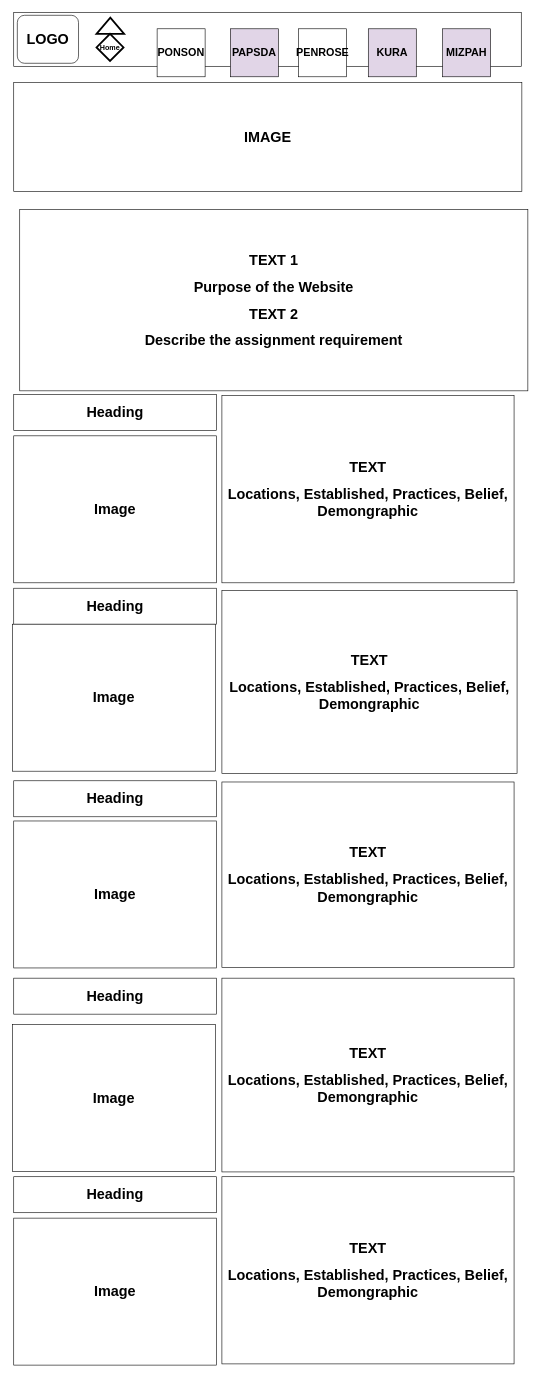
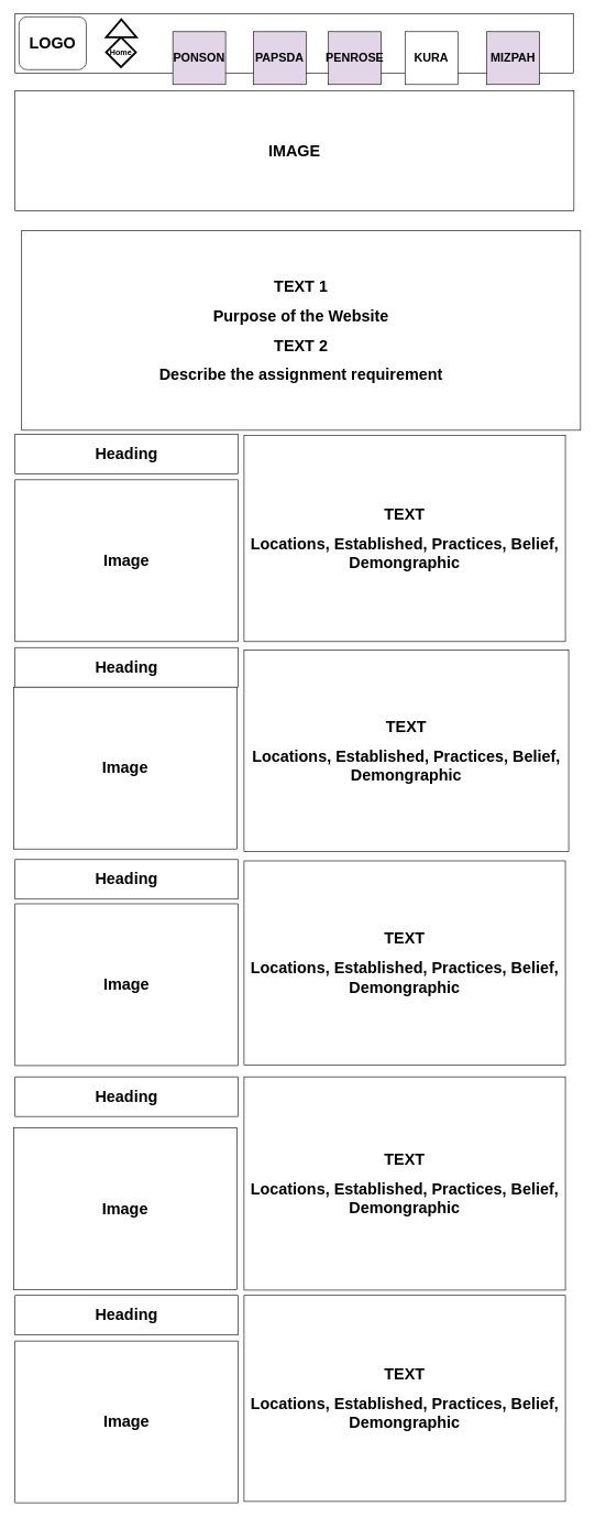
  <mxCell id="0" />
  <mxCell id="1" parent="0" />
  <mxCell id="2" value="" style="rounded=0;whiteSpace=wrap;html=1;" vertex="1" parent="1"><mxGeometry x="22" y="20" width="846" height="90" as="geometry" /></mxCell>
  <mxCell id="3" value="&lt;h1&gt;LOGO&lt;/h1&gt;" style="whiteSpace=wrap;html=1;rounded=1;" vertex="1" parent="1"><mxGeometry x="28" y="25" width="102" height="80" as="geometry" /></mxCell>
  <mxCell id="4" value="&lt;h2&gt;MIZPAH&lt;/h2&gt;" style="whiteSpace=wrap;html=1;aspect=fixed;fillColor=#e1d5e7;" vertex="1" parent="1"><mxGeometry x="737" y="47.5" width="80" height="80" as="geometry" /></mxCell>
- <mxCell id="5" value="&lt;h2&gt;KURA&lt;/h2&gt;" style="whiteSpace=wrap;html=1;aspect=fixed;fillColor=#e1d5e7;" vertex="1" parent="1"><mxGeometry x="613" y="47.5" width="80" height="80" as="geometry" /></mxCell>
- <mxCell id="6" value="&lt;h2&gt;&lt;font&gt;PENROSE&lt;/font&gt;&lt;/h2&gt;" style="whiteSpace=wrap;html=1;aspect=fixed;" vertex="1" parent="1"><mxGeometry x="497" y="47.5" width="80" height="80" as="geometry" /></mxCell>
+ <mxCell id="5" value="&lt;h2&gt;KURA&lt;/h2&gt;" style="whiteSpace=wrap;html=1;aspect=fixed;" vertex="1" parent="1"><mxGeometry x="613" y="47.5" width="80" height="80" as="geometry" /></mxCell>
+ <mxCell id="6" value="&lt;h2&gt;&lt;font&gt;PENROSE&lt;/font&gt;&lt;/h2&gt;" style="whiteSpace=wrap;html=1;aspect=fixed;fillColor=#e1d5e7;" vertex="1" parent="1"><mxGeometry x="497" y="47.5" width="80" height="80" as="geometry" /></mxCell>
  <mxCell id="7" value="&lt;h2&gt;PAPSDA&lt;/h2&gt;" style="whiteSpace=wrap;html=1;aspect=fixed;fillColor=#e1d5e7;" vertex="1" parent="1"><mxGeometry x="383" y="47.5" width="80" height="80" as="geometry" /></mxCell>
- <mxCell id="8" value="&lt;h2&gt;PONSON&lt;/h2&gt;" style="whiteSpace=wrap;html=1;aspect=fixed;" vertex="1" parent="1"><mxGeometry x="261" y="47.5" width="80" height="80" as="geometry" /></mxCell>
+ <mxCell id="8" value="&lt;h2&gt;PONSON&lt;/h2&gt;" style="whiteSpace=wrap;html=1;aspect=fixed;fillColor=#e1d5e7;" vertex="1" parent="1"><mxGeometry x="261" y="47.5" width="80" height="80" as="geometry" /></mxCell>
  <mxCell id="9" value="" style="triangle;whiteSpace=wrap;html=1;direction=north;strokeWidth=3;" vertex="1" parent="1"><mxGeometry x="160" y="29" width="46" height="27" as="geometry" /></mxCell>
  <mxCell id="10" value="&lt;b&gt;Home&lt;/b&gt;" style="rhombus;whiteSpace=wrap;html=1;aspect=fixed;strokeWidth=3;" vertex="1" parent="1"><mxGeometry x="160" y="56" width="45" height="45" as="geometry" /></mxCell>
  <mxCell id="11" value="&lt;h1&gt;IMAGE&lt;/h1&gt;" style="rounded=0;whiteSpace=wrap;html=1;" vertex="1" parent="1"><mxGeometry x="22" y="137" width="847" height="182" as="geometry" /></mxCell>
  <mxCell id="12" value="&lt;h1&gt;Heading&lt;/h1&gt;" style="rounded=0;whiteSpace=wrap;html=1;" vertex="1" parent="1"><mxGeometry x="22" y="1961" width="338" height="60" as="geometry" /></mxCell>
  <mxCell id="13" value="&lt;h1&gt;Image&lt;/h1&gt;" style="rounded=0;whiteSpace=wrap;html=1;" vertex="1" parent="1"><mxGeometry x="22" y="2030" width="338" height="245" as="geometry" /></mxCell>
  <mxCell id="14" value="&lt;h1&gt;Heading&lt;/h1&gt;" style="rounded=0;whiteSpace=wrap;html=1;" vertex="1" parent="1"><mxGeometry x="22" y="1301" width="338" height="60" as="geometry" /></mxCell>
  <mxCell id="15" value="&lt;h1&gt;Image&lt;/h1&gt;" style="rounded=0;whiteSpace=wrap;html=1;" vertex="1" parent="1"><mxGeometry x="22" y="1368" width="338" height="245" as="geometry" /></mxCell>
  <mxCell id="16" value="&lt;h1&gt;Heading&lt;/h1&gt;" style="rounded=0;whiteSpace=wrap;html=1;" vertex="1" parent="1"><mxGeometry x="22" y="1630" width="338" height="60" as="geometry" /></mxCell>
  <mxCell id="17" value="&lt;h1&gt;Image&lt;/h1&gt;" style="rounded=0;whiteSpace=wrap;html=1;" vertex="1" parent="1"><mxGeometry y="1707" width="338" height="245" as="geometry" x="20" /></mxCell>
  <mxCell id="18" value="&lt;h1&gt;Heading&lt;/h1&gt;" style="rounded=0;whiteSpace=wrap;html=1;" vertex="1" parent="1"><mxGeometry x="22" y="657" width="338" height="60" as="geometry" /></mxCell>
  <mxCell id="19" value="&lt;h1&gt;Image&lt;/h1&gt;" style="rounded=0;whiteSpace=wrap;html=1;" vertex="1" parent="1"><mxGeometry x="22" y="726" width="338" height="245" as="geometry" /></mxCell>
  <mxCell id="20" value="&lt;h1&gt;Heading&lt;/h1&gt;" style="rounded=0;whiteSpace=wrap;html=1;" vertex="1" parent="1"><mxGeometry x="22" y="980" width="338" height="60" as="geometry" /></mxCell>
  <mxCell id="21" value="&lt;h1&gt;Image&lt;/h1&gt;" style="rounded=0;whiteSpace=wrap;html=1;" vertex="1" parent="1"><mxGeometry y="1040" width="338" height="245" as="geometry" x="20" /></mxCell>
  <mxCell id="22" value="&lt;h1&gt;TEXT&lt;/h1&gt;&lt;h1&gt;Locations, Established, Practices, Belief, Demongraphic&lt;/h1&gt;" style="rounded=0;whiteSpace=wrap;html=1;" vertex="1" parent="1"><mxGeometry x="369" y="659" width="487" height="312" as="geometry" /></mxCell>
  <mxCell id="23" value="&lt;h1&gt;TEXT&lt;/h1&gt;&lt;h1&gt;Locations, Established, Practices, Belief, Demongraphic&lt;/h1&gt;" style="rounded=0;whiteSpace=wrap;html=1;" vertex="1" parent="1"><mxGeometry x="369" y="984" width="492" height="305" as="geometry" /></mxCell>
  <mxCell id="24" value="&lt;h1&gt;TEXT&lt;/h1&gt;&lt;h1&gt;Locations, Established, Practices, Belief, Demongraphic&lt;/h1&gt;" style="rounded=0;whiteSpace=wrap;html=1;" vertex="1" parent="1"><mxGeometry x="369" y="1303" width="487" height="309" as="geometry" /></mxCell>
  <mxCell id="25" value="&lt;h1&gt;TEXT&lt;/h1&gt;&lt;h1&gt;Locations, Established, Practices, Belief, Demongraphic&lt;/h1&gt;" style="rounded=0;whiteSpace=wrap;html=1;" vertex="1" parent="1"><mxGeometry x="369" y="1630" width="487" height="323" as="geometry" /></mxCell>
  <mxCell id="26" value="&lt;h1&gt;TEXT&lt;/h1&gt;&lt;h1&gt;Locations, Established, Practices, Belief, Demongraphic&lt;/h1&gt;" style="rounded=0;whiteSpace=wrap;html=1;" vertex="1" parent="1"><mxGeometry x="369" y="1961" width="487" height="312" as="geometry" /></mxCell>
  <mxCell id="27" value="&lt;h1&gt;TEXT 1&lt;/h1&gt;&lt;h1&gt;Purpose of the Website&lt;/h1&gt;&lt;h1&gt;TEXT 2&lt;/h1&gt;&lt;h1&gt;Describe the assignment requirement&lt;/h1&gt;" style="rounded=0;whiteSpace=wrap;html=1;" vertex="1" parent="1"><mxGeometry x="32" y="349" width="847" height="302" as="geometry" /></mxCell>
